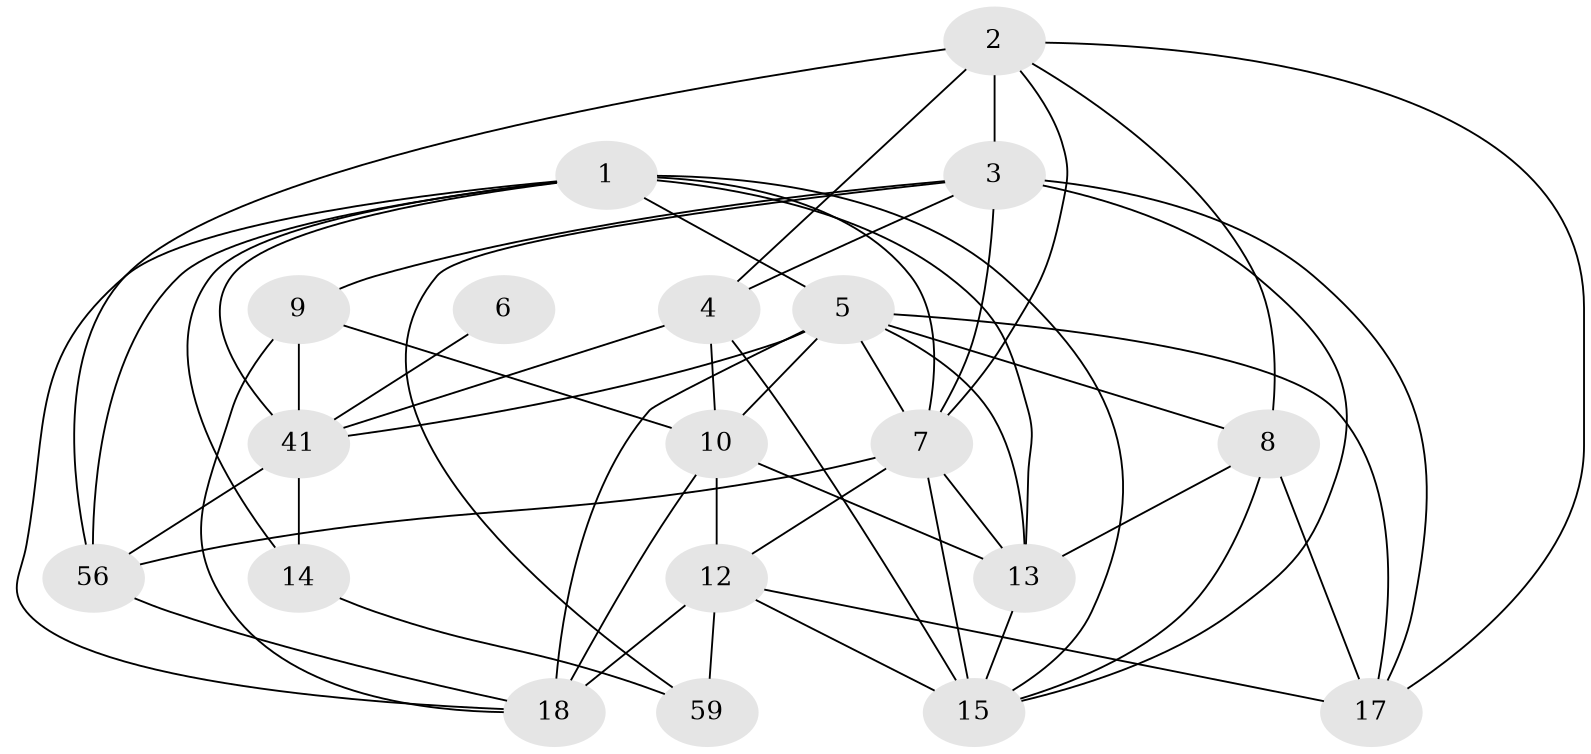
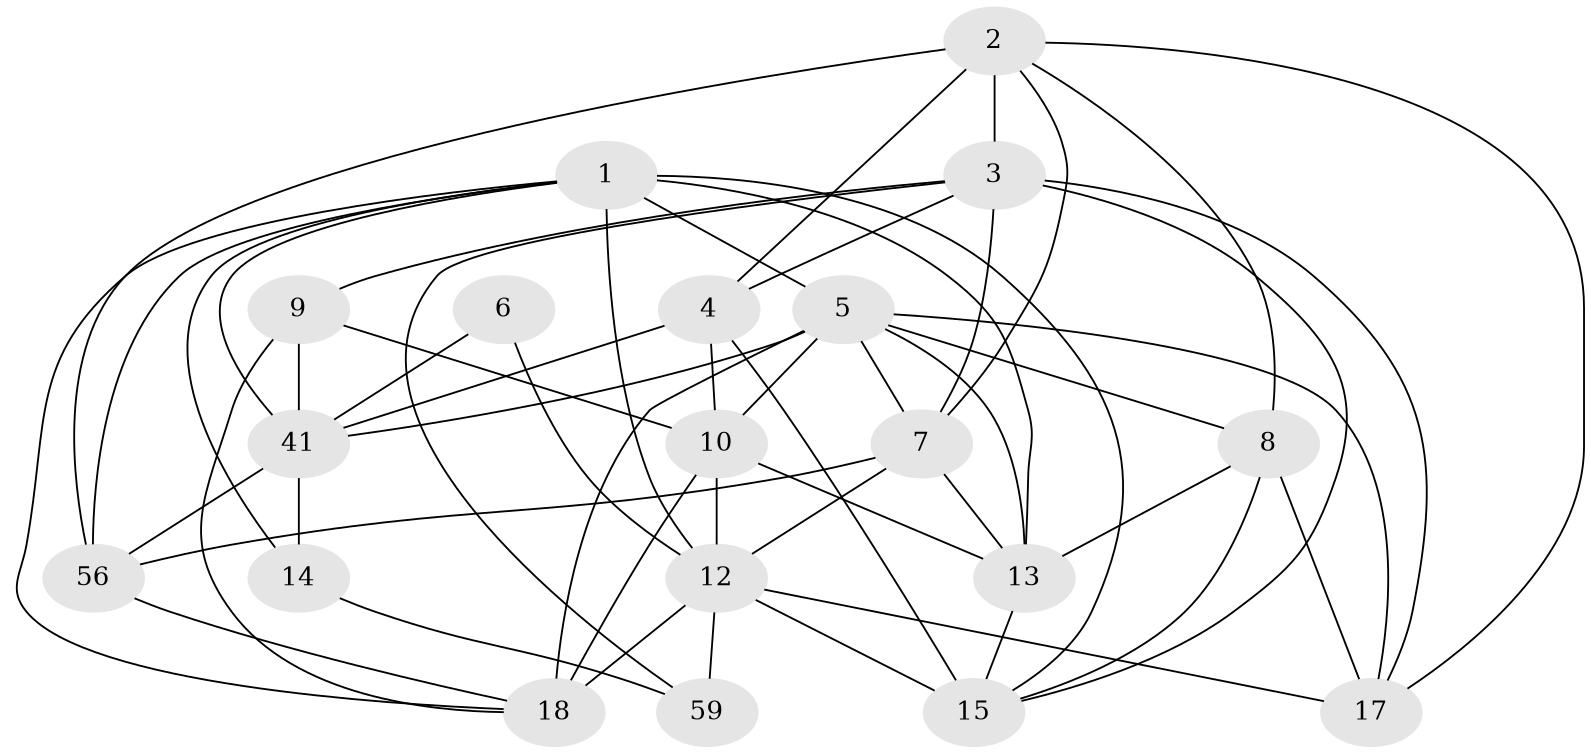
  graph {
    node [color=gray90 style=filled]
    edge [weight=1.0]
    1
    5
    7
    n4 [label=41]
    13
    14
    15
    n8 [label=56]
    18
    8
    17
    10
    12
    n14 [label=59]
    2
    3
    4
    9
    6
    1 -- 5 [weight=2.0]
-   1 -- 7
+   1 -- 12
    1 -- n4
    1 -- 13
    1 -- 14 [weight=2.0]
    1 -- 15
    1 -- n8
    1 -- 18
    5 -- 7
    5 -- n4
    5 -- 13
    5 -- 18 [weight=2.0]
    5 -- 8
    5 -- 17
    5 -- 10
    7 -- 13
-   7 -- 15
    7 -- n8 [weight=2.0]
    7 -- 12 [weight=3.0]
    n4 -- 14
    n4 -- n8
    13 -- 15
    14 -- n14
    n8 -- 18
    8 -- 13
    8 -- 15
    8 -- 17 [weight=2.0]
    10 -- 13
    10 -- 18 [weight=4.0]
    10 -- 12
    12 -- 15
    12 -- 18
    12 -- 17
    12 -- n14 [weight=2.0]
    2 -- 7
    2 -- n8
    2 -- 8 [weight=2.0]
    2 -- 17
    2 -- 3 [weight=2.0]
    2 -- 4 [weight=3.0]
    3 -- 7
    3 -- 15
    3 -- 17
    3 -- n14
    3 -- 4
    3 -- 9
    4 -- n4
    4 -- 15 [weight=2.0]
    4 -- 10
    9 -- n4
    9 -- 18
    9 -- 10
    6 -- n4 [weight=2.0]
+   6 -- 12
  }
